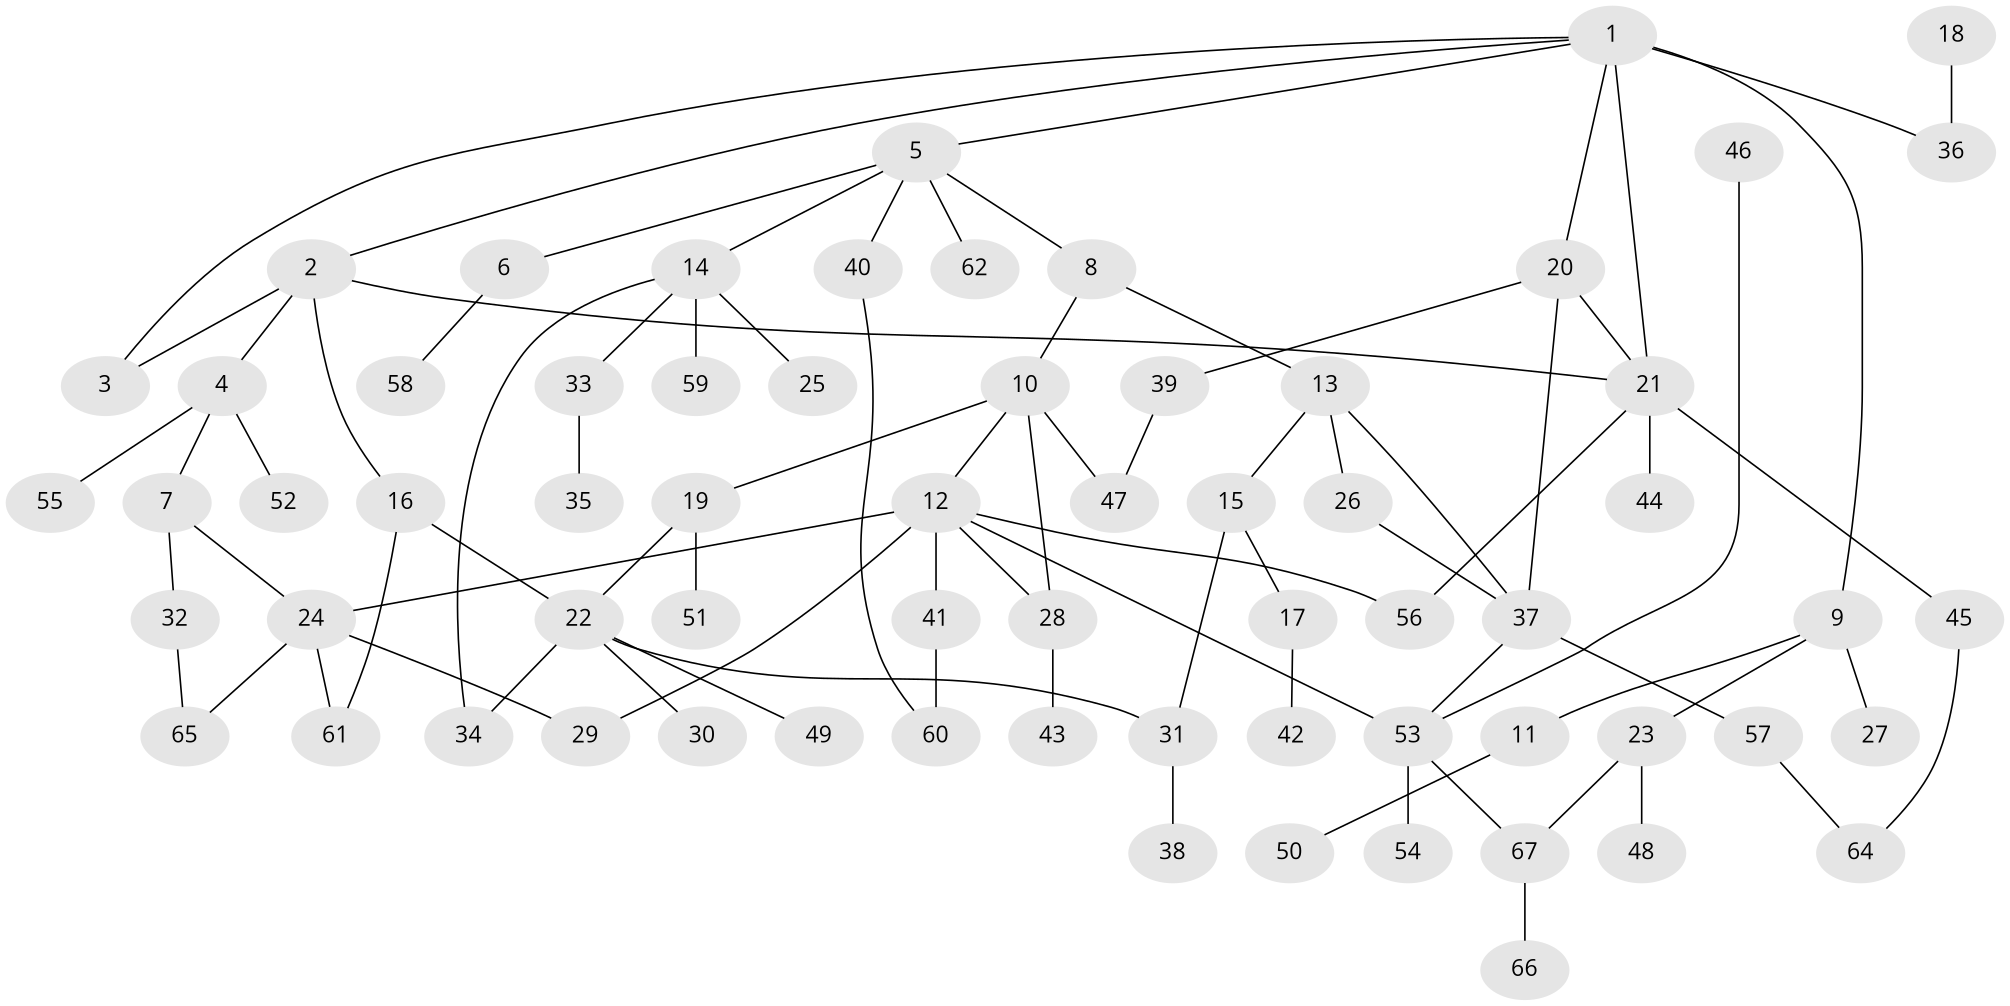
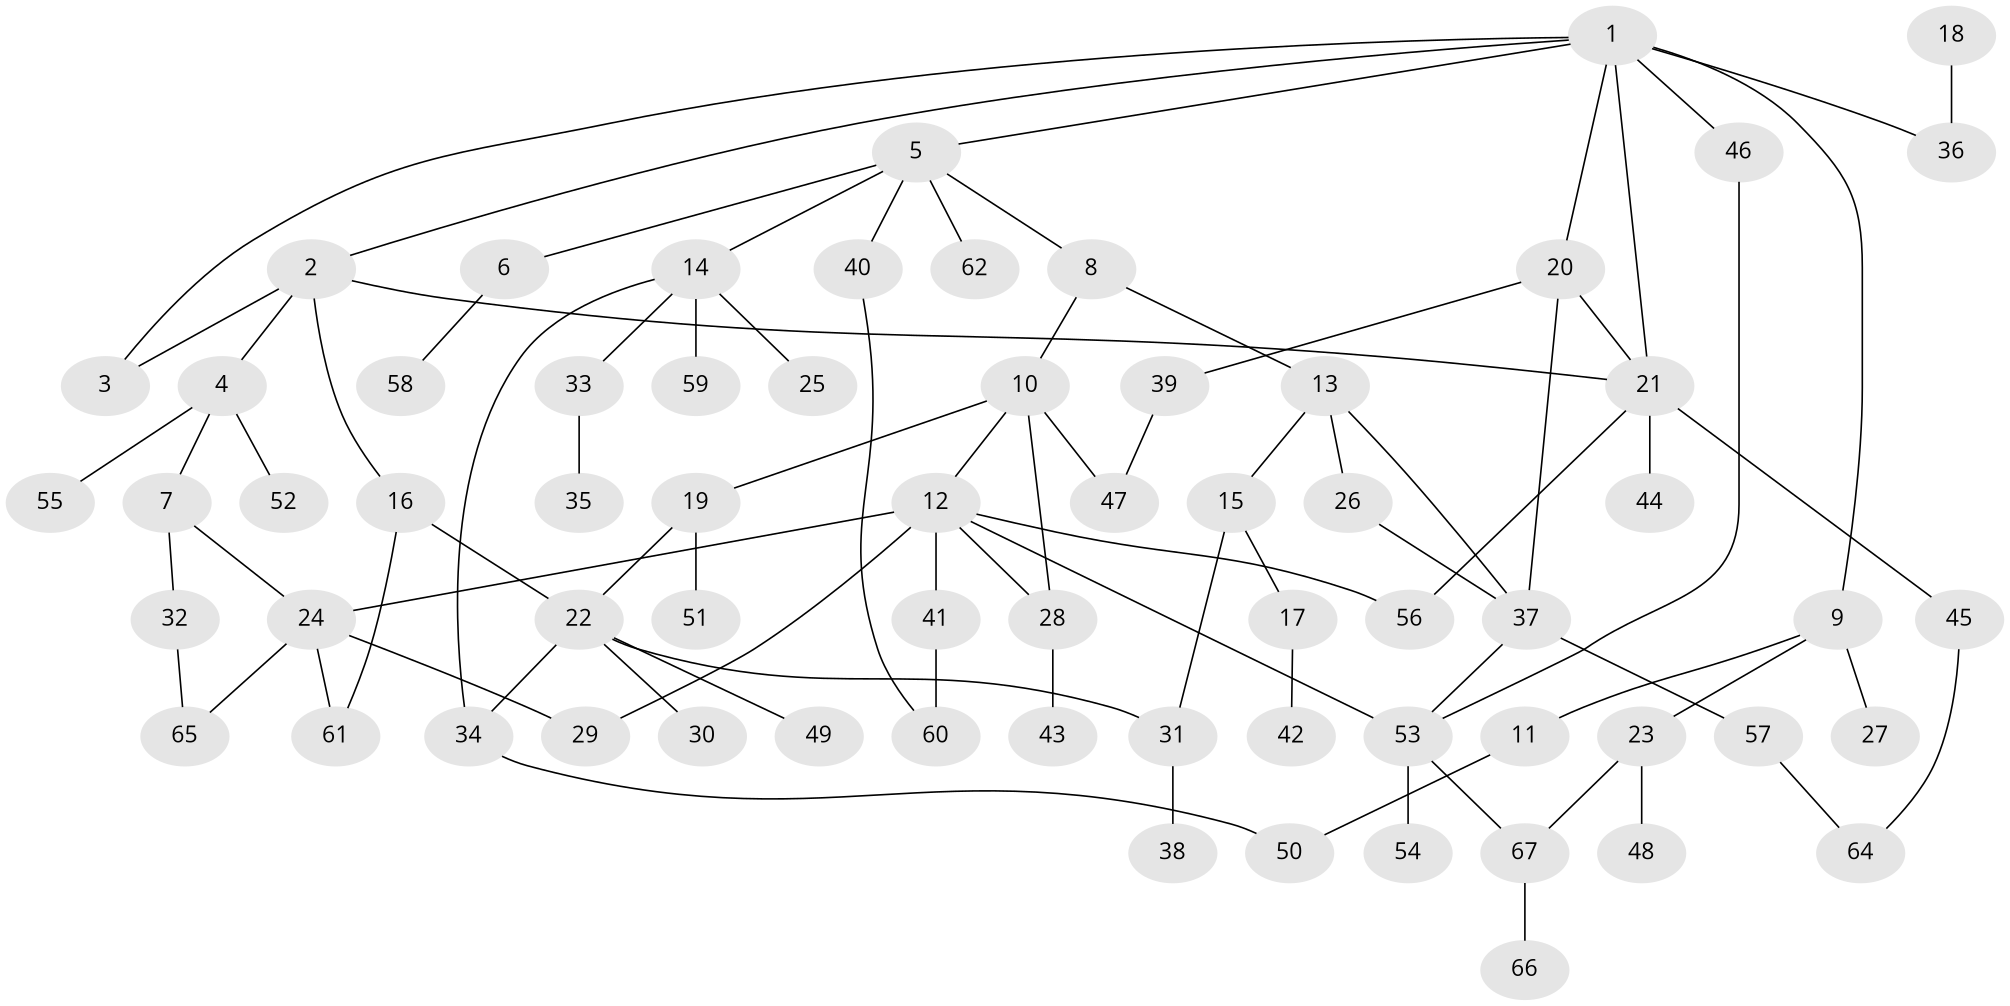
  graph {
    fontname="Open Sans"
    node [color=gray90 fontname="Open Sans" style=filled]
    edge [fontname="Open Sans"]
    1
    2
    3
    5
    9
    20
    21
    36
    46
    4
    16
    6
    8
    14
    40
    62
    11
    23
    27
    19
    22
    51
    37
    39
    56
    44
    45
    53
    7
    52
    55
    61
    24
    32
    58
    10
    13
    25
    33
    34
    59
    60
    29
    65
    12
    28
    47
    15
    26
    50
    48
    n52 [label=67]
    41
    43
    18
    54
    17
    31
    57
    35
    42
    38
    30
    49
    64
    66
    1 -- 2
    1 -- 3
    1 -- 5
    1 -- 9
    1 -- 20
    1 -- 21
    1 -- 36
+   1 -- 46
    2 -- 3
    2 -- 21
    2 -- 4
    2 -- 16
    5 -- 6
    5 -- 8
    5 -- 14
    5 -- 40
    5 -- 62
    9 -- 11
    9 -- 23
    9 -- 27
    20 -- 21
    20 -- 37
    20 -- 39
    21 -- 56
    21 -- 44
    21 -- 45
    46 -- 53
    4 -- 7
    4 -- 52
    4 -- 55
    16 -- 22
    16 -- 61
    6 -- 58
    8 -- 10
    8 -- 13
    14 -- 25
    14 -- 33
    14 -- 34
    14 -- 59
    40 -- 60
    11 -- 50
    23 -- 48
    23 -- n52
    19 -- 22
    19 -- 51
    22 -- 34
    22 -- 31
    22 -- 30
    22 -- 49
    37 -- 53
    37 -- 57
    39 -- 47
    45 -- 64
    53 -- n52
    53 -- 54
    7 -- 24
    7 -- 32
    24 -- 61
    24 -- 29
    24 -- 65
    32 -- 65
    10 -- 19
    10 -- 12
    10 -- 28
    10 -- 47
    13 -- 37
    13 -- 15
    13 -- 26
    33 -- 35
+   34 -- 50
    12 -- 56
    12 -- 53
    12 -- 24
    12 -- 29
    12 -- 28
    12 -- 41
    28 -- 43
    15 -- 17
    15 -- 31
    26 -- 37
    n52 -- 66
    41 -- 60
    18 -- 36
    17 -- 42
    31 -- 38
    57 -- 64
  }
